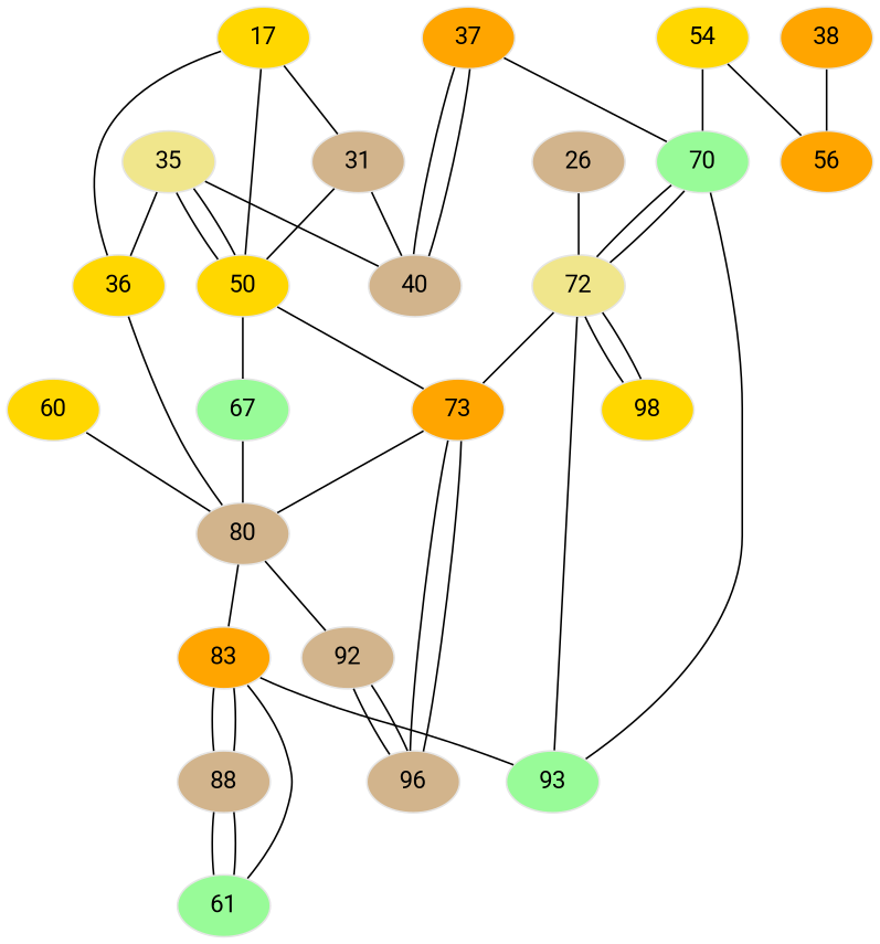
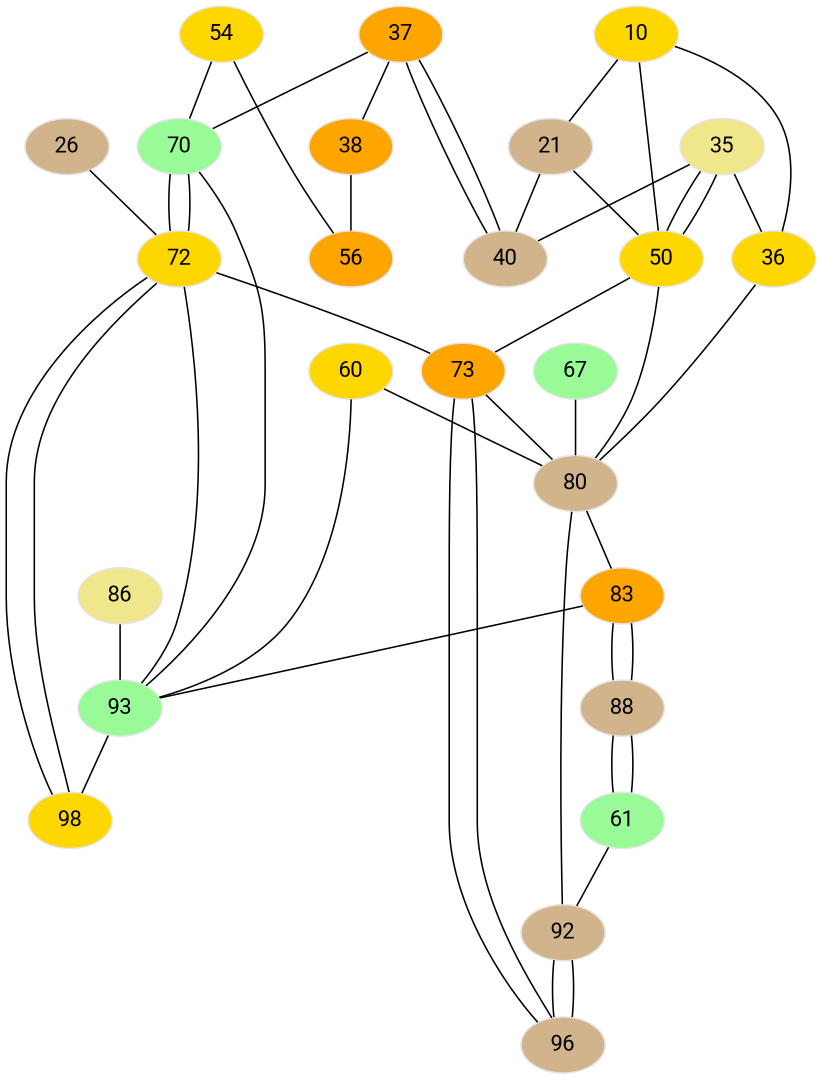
  graph {
    fontname=Roboto
    node [color=gray90 fillcolor=tan fontname=Roboto style=filled]
    edge [fontname=Roboto]
-   17 [fillcolor=gold super="+5+16"]
-   21 [super="+18+4" label=31]
+   17 [fillcolor=gold super="+5+16" label=10]
+   21 [super="+18+4"]
    50 [fillcolor=gold super="+23+22"]
    36 [fillcolor=gold]
    40 [super="+39+31"]
    73 [fillcolor=orange super="+13+11"]
    80 [super="+77+59+74"]
    96
    26 [super="+25"]
-   72 [fillcolor=khaki super="+14+24"]
+   72 [fillcolor=gold super="+14+24"]
    93 [fillcolor=palegreen super="+76+75+85"]
    98 [fillcolor=gold super="+97+95"]
    n13 [fillcolor=palegreen label=70 super="+55+28+27+9"]
    35 [fillcolor=khaki super="+32+34"]
    83 [fillcolor=orange super="+82"]
    92 [super="+90"]
    37 [fillcolor=orange super="+8"]
    38 [fillcolor=orange]
    56 [fillcolor=orange super="+53+44"]
    60 [fillcolor=gold super="+57+48"]
    54 [fillcolor=gold super="+46"]
    n22 [fillcolor=palegreen label=67 super="+64+65"]
    88
    n24 [fillcolor=palegreen label=61]
+   86 [fillcolor=khaki]
    17 -- 21 [weight=2]
    17 -- 50
    17 -- 36 [weight=2]
    21 -- 50
    21 -- 40 [weight=2]
    50 -- 73
-   50 -- n22
+   50 -- 80
    36 -- 80
    73 -- 80
    73 -- 96
    73 -- 96
    80 -- 83
    80 -- 92
    26 -- 72
    72 -- 73 [weight=4]
    72 -- 93
    72 -- 98
    72 -- 98
+   93 -- 98 [weight=2]
    n13 -- 72 [weight=2]
    n13 -- 72
    n13 -- 93
    35 -- 50 [weight=3]
    35 -- 50
    35 -- 36 [weight=2]
    35 -- 40
    83 -- 93
    83 -- 88 [weight=2]
    83 -- 88
    92 -- 96 [weight=2]
    92 -- 96
    37 -- 40 [weight=2]
    37 -- 40
    37 -- n13
+   37 -- 38 [weight=2]
    38 -- 56
    60 -- 80 [weight=2]
+   60 -- 93
    54 -- n13 [weight=2]
    54 -- 56 [weight=2]
    n22 -- 80 [weight=4]
    88 -- n24
    88 -- n24
-   n24 -- 83
+   n24 -- 92
+   86 -- 93 [weight=3]
  }
